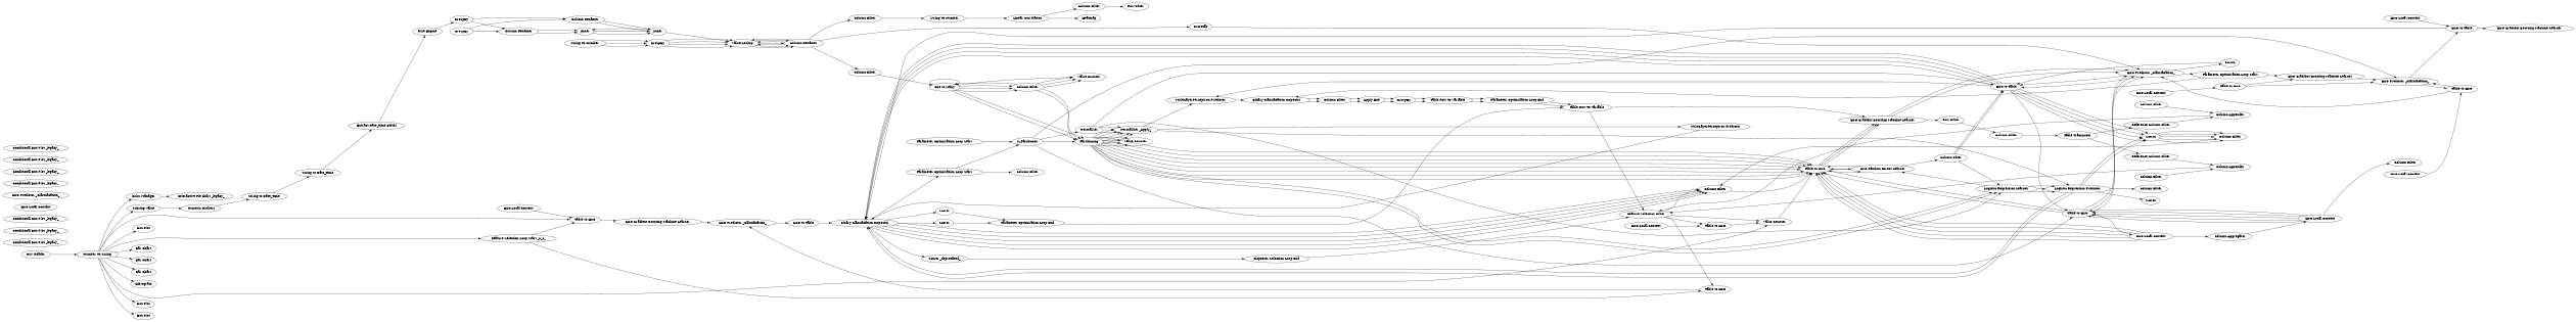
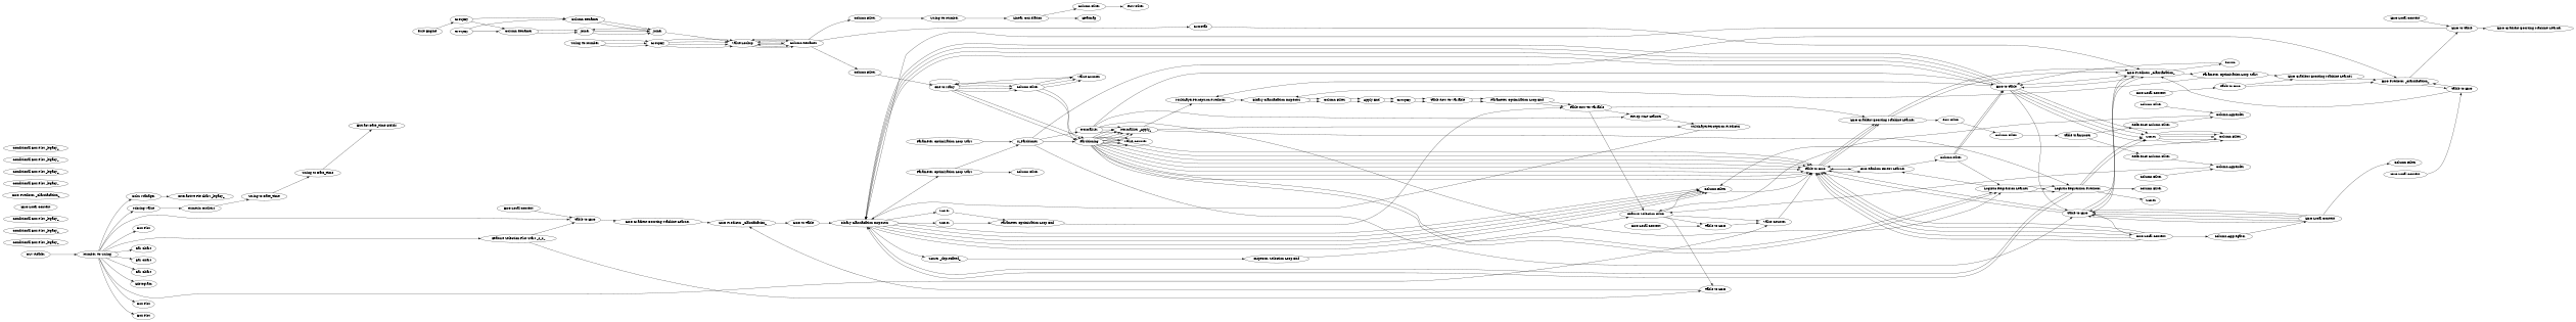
  digraph {
    rankdir=LR
    n1 [label="Interactive Pie chart _legacy_"]
    n2 [label="Color Manager"]
    n3 [label="Reference Column Filter"]
    n4 [label="Column Appender"]
    n5 [label="Feature Selection Filter"]
-   n6 [label="Feature Selection Loop Start _2_2_"]
+   n6 [label="Feature Selection Plot Start _2_2_"]
    n7 [label="Table to H2O"]
    n8 [label="Table to H2O"]
    n9 [label="H2O Gradient Boosting Machine Learner"]
    n10 [label="H2O Predictor _Classification_"]
    n11 [label="Conditional Box Plot _legacy_"]
    n12 [label="Conditional Box Plot _legacy_"]
    n13 [label="Conditional Box Plot _legacy_"]
    n14 [label="Numeric Outliers"]
    n15 [label="String to Date_Time"]
    n16 [label="String to Date_Time"]
    n17 [label="Box Plot"]
    n18 [label=Normalizer]
    n19 [label="Normalizer _Apply_"]
+   n20 [label="RProp MLP Learner"]
    n21 [label="H2O to Table"]
    n22 [label="Logistic Regression Learner"]
    n23 [label="MultiLayerPerceptron Predictor"]
    n24 [label="MultiLayerPerceptron Predictor"]
    n25 [label="Logistic Regression Predictor"]
    n26 [label="Binary Classification Inspector"]
    n27 [label="Table to H2O"]
    n28 [label=Scorer]
    n29 [label="H2O Random Forest Learner"]
    n30 [label="Binary Classification Inspector"]
    n31 [label=Scorer]
    n32 [label="Column Filter"]
    n33 [label="Column Filter"]
    n34 [label="Parameter Optimization Loop Start"]
    n35 [label=X_Partitioner]
    n36 [label="H2O Predictor _Classification_"]
    n37 [label=Partitioning]
    n38 [label=Scorer]
    n39 [label="Scorer _deprecated_"]
    n40 [label=Scorer]
    n41 [label="Column Filter"]
    n42 [label="Parameter Optimization Loop End"]
    n43 [label="Inspector Selection Loop End"]
    n44 [label="Table to H2O"]
    n45 [label="Column Filter"]
    n46 [label="H2O Predictor _Classification_"]
    n47 [label="H2O Local Context"]
    n48 [label="Column Filter"]
    n49 [label="Apply End"]
    n50 [label="Parameter Optimization Loop End"]
    n51 [label="Table Row To Variable"]
    n52 [label="H2O Gradient Boosting Machine Learner"]
    n53 [label="Table Row To Variable"]
    n54 [label="Row Filter"]
    n55 [label="Table to H2O"]
    n56 [label="Value Counter"]
    n57 [label="H2O to Table"]
    n58 [label="Table to H2O"]
    n59 [label=GroupBy]
    n60 [label="Extract Date_Time Fields"]
    n61 [label="Rule Engine"]
    n62 [label=GroupBy]
    n63 [label=Crosstab]
    n64 [label=RowID]
    n65 [label="Parameter Optimization Loop Start"]
    n66 [label="Column Aggregator"]
    n67 [label="H2O Local Context"]
    n68 [label="Column Filter"]
    n69 [label="H2O Gradient Boosting Machine Learner"]
    n70 [label="Column Renamer"]
    n71 [label="Column Renamer"]
    n72 [label="Linear Correlation"]
    n73 [label=Heatmap]
    n74 [label="Column Filter"]
    n75 [label="Row Filter"]
    n76 [label="One to Many"]
    n77 [label="Value Counter"]
    n78 [label="Column Filter"]
    n79 [label="Value Counter"]
    n80 [label="Column Filter"]
    n81 [label="Column Filter"]
    n82 [label="Table Transposer"]
    n83 [label="Reference Column Filter"]
    n84 [label="Column Appender"]
    n85 [label="Column Filter"]
    n86 [label="H2O Local Context"]
    n87 [label="H2O to Table"]
    n88 [label="H2O Local Context"]
    n89 [label="Column Filter"]
    n90 [label="Parameter Optimization Loop Start"]
    n91 [label="H2O Gradient Boosting Machine Learner"]
    n92 [label="H2O Local Context"]
    n93 [label="Table to H2O"]
    n94 [label="H2O Local Context"]
    n95 [label="H2O Local Context"]
    n96 [label="H2O Predictor _Classification_"]
    n97 [label="H2O Local Context"]
    n98 [label="Conditional Box Plot _legacy_"]
    n99 [label="Conditional Box Plot _legacy_"]
    n100 [label="Conditional Box Plot _legacy_"]
    n101 [label="Conditional Box Plot _legacy_"]
    n102 [label="Bar Chart"]
    n103 [label="Bar Chart"]
    n104 [label="Number To String"]
    n105 [label="Bar Chart"]
    n106 [label=Histogram]
    n107 [label="Missing Value"]
    n108 [label="Box Plot"]
    n109 [label="Box Plot"]
    n110 [label="Column Renamer"]
    n111 [label="Value Lookup"]
    n112 [label="Column Filter"]
    n113 [label="Column Filter"]
    n114 [label="String To Number"]
    n115 [label="String To Number"]
    n116 [label=GroupBy]
    n117 [label=Joiner]
    n118 [label=Joiner]
    n119 [label=GroupBy]
    n120 [label="CSV Reader"]
    n2 -> n1
    n3 -> n4
    n4 -> n5
    n5 -> n8
    n5 -> n41
    n5 -> n55
    n5 -> n56
    n6 -> n7
    n6 -> n8
    n7 -> n9
    n8 -> n10
    n9 -> n10
    n10 -> n87
    n14 -> n15
    n15 -> n16
    n16 -> n60
    n18 -> n19
    n18 -> n19
    n18 -> n19
+   n18 -> n20
    n18 -> n21
    n18 -> n22
    n19 -> n23
    n19 -> n24
    n19 -> n25
+   n20 -> n23
    n21 -> n24
    n21 -> n26
    n21 -> n26
    n21 -> n26
    n21 -> n26
    n21 -> n27
    n21 -> n28
    n21 -> n28
    n21 -> n28
    n21 -> n28
    n22 -> n25
    n22 -> n25
    n22 -> n25
    n22 -> n29
    n23 -> n26
    n24 -> n30
    n25 -> n26
    n25 -> n26
    n25 -> n28
    n25 -> n28
    n25 -> n31
    n25 -> n32
    n26 -> n34
    n26 -> n38
    n26 -> n39
    n26 -> n40
    n26 -> n41
    n26 -> n41
    n26 -> n41
    n26 -> n41
    n26 -> n41
    n27 -> n44
    n27 -> n44
    n27 -> n46
    n27 -> n46
    n27 -> n46
    n27 -> n47
    n28 -> n48
    n28 -> n48
    n28 -> n48
    n28 -> n48
    n28 -> n48
    n29 -> n44
    n29 -> n44
    n29 -> n80
    n30 -> n45
    n30 -> n45
    n34 -> n33
    n34 -> n35
    n35 -> n18
    n35 -> n27
    n35 -> n36
    n35 -> n37
    n36 -> n57
    n36 -> n58
    n37 -> n19
    n37 -> n19
    n37 -> n19
    n37 -> n19
    n37 -> n19
    n37 -> n22
    n37 -> n22
    n37 -> n44
    n37 -> n44
    n37 -> n44
    n37 -> n44
    n37 -> n44
    n37 -> n44
    n37 -> n44
    n37 -> n44
    n37 -> n79
    n37 -> n79
    n37 -> n79
    n37 -> n79
    n38 -> n42
    n39 -> n43
    n40 -> n42
    n41 -> n44
    n42 -> n51
    n43 -> n5
    n44 -> n29
    n44 -> n29
    n44 -> n52
    n44 -> n52
    n44 -> n52
    n45 -> n49
    n45 -> n49
    n46 -> n21
    n46 -> n21
    n46 -> n64
    n46 -> n65
    n47 -> n44
    n47 -> n44
    n47 -> n44
    n47 -> n44
    n47 -> n44
    n47 -> n66
    n48 -> n41
    n49 -> n59
    n49 -> n59
    n50 -> n51
    n50 -> n51
    n51 -> n5
+   n51 -> n20
    n51 -> n52
    n52 -> n46
    n52 -> n46
    n52 -> n54
    n53 -> n50
    n53 -> n50
    n54 -> n81
    n55 -> n56
    n56 -> n44
    n57 -> n26
    n57 -> n91
    n58 -> n36
    n58 -> n46
    n59 -> n53
    n59 -> n53
-   n60 -> n61
    n61 -> n62
    n62 -> n70
    n62 -> n71
    n63 -> n46
    n64 -> n21
    n65 -> n30
    n65 -> n69
    n66 -> n67
    n67 -> n27
    n67 -> n27
    n67 -> n27
    n67 -> n27
    n67 -> n27
    n67 -> n68
    n69 -> n36
    n70 -> n117
    n70 -> n117
    n71 -> n118
    n71 -> n118
    n72 -> n73
    n72 -> n74
    n74 -> n75
    n76 -> n37
    n76 -> n37
    n76 -> n76
    n76 -> n77
    n76 -> n78
    n76 -> n78
    n76 -> n78
    n78 -> n37
    n78 -> n37
    n78 -> n76
    n78 -> n77
    n78 -> n77
    n78 -> n77
    n80 -> n21
    n80 -> n21
    n80 -> n22
    n81 -> n82
    n82 -> n3
    n82 -> n83
    n83 -> n84
    n84 -> n5
    n85 -> n4
    n86 -> n7
    n87 -> n26
    n89 -> n84
    n90 -> n35
    n92 -> n57
    n93 -> n36
    n93 -> n69
    n94 -> n58
    n95 -> n93
    n97 -> n55
    n104 -> n2
    n104 -> n6
    n104 -> n7
    n104 -> n17
    n104 -> n56
    n104 -> n102
    n104 -> n103
    n104 -> n105
    n104 -> n106
    n104 -> n107
    n104 -> n108
    n104 -> n109
    n107 -> n14
    n110 -> n63
    n110 -> n111
    n110 -> n111
    n110 -> n111
    n110 -> n112
    n110 -> n113
    n111 -> n110
    n111 -> n110
    n111 -> n110
    n111 -> n110
    n112 -> n114
    n113 -> n76
    n114 -> n72
    n115 -> n116
    n115 -> n116
    n115 -> n116
    n116 -> n111
    n116 -> n111
    n116 -> n111
    n116 -> n111
    n117 -> n118
    n117 -> n118
    n118 -> n111
    n118 -> n117
    n119 -> n70
    n119 -> n71
    n120 -> n104
  }
